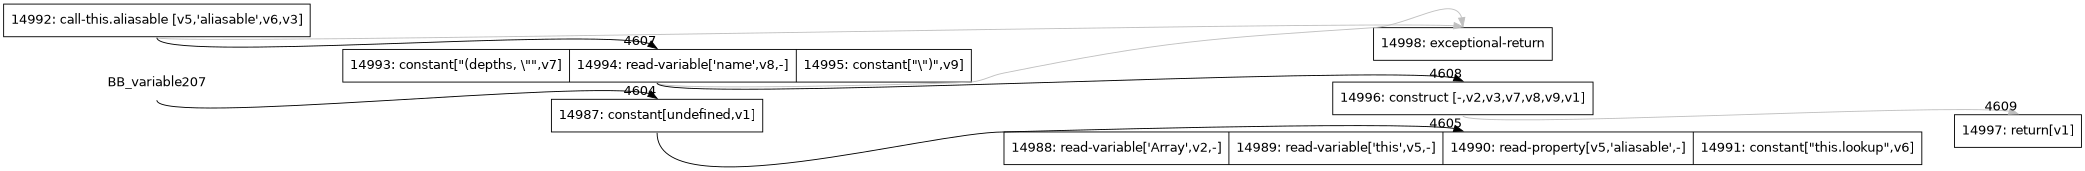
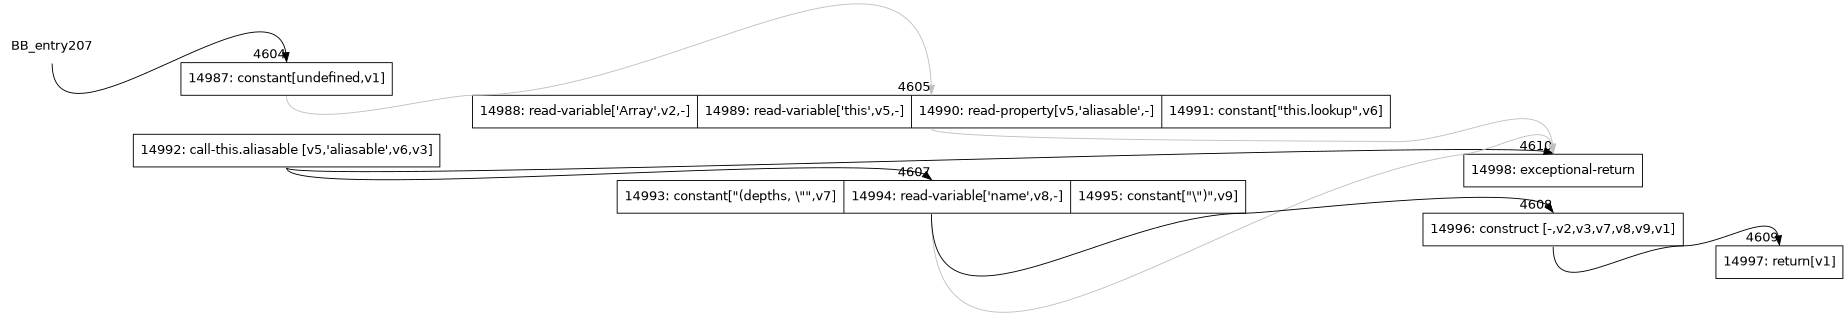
  digraph {
    fontname="DejaVu Sans"
    rankdir=LR
    node [fontname="DejaVu Sans" shape=record]
    edge [fontname="DejaVu Sans" headport=n tailport=s]
-   BB_entry207 [shape=none label=BB_variable207]
+   BB_entry207 [shape=none]
    n2 [label="{14987: constant[undefined,v1]}"]
    n3 [label="{14988: read-variable['Array',v2,-]|14989: read-variable['this',v5,-]|14990: read-property[v5,'aliasable',-]|14991: constant[\"this.lookup\",v6]}"]
    n4 [label="{14998: exceptional-return}"]
    n5 [label="{14992: call-this.aliasable [v5,'aliasable',v6,v3]}"]
    n6 [label="{14993: constant[\"(depths, \\\"\",v7]|14994: read-variable['name',v8,-]|14995: constant[\"\\\")\",v9]}"]
    n7 [label="{14996: construct [-,v2,v3,v7,v8,v9,v1]}"]
    n8 [label="{14997: return[v1]}"]
    BB_entry207 -> n2 [headlabel="    4604"]
-   n2 -> n3 [headlabel="      4605"]
-   n5 -> n4 [color=gray]
+   n2 -> n3 [headlabel="      4605" color=gray]
+   n3 -> n4 [color=gray headlabel="      4610"]
+   n5 -> n4 [color=black]
    n5 -> n6 [headlabel="      4607"]
    n6 -> n4 [color=gray]
    n6 -> n7 [headlabel="      4608"]
-   n7 -> n8 [headlabel="      4609" color=gray]
+   n7 -> n8 [headlabel="      4609"]
  }
